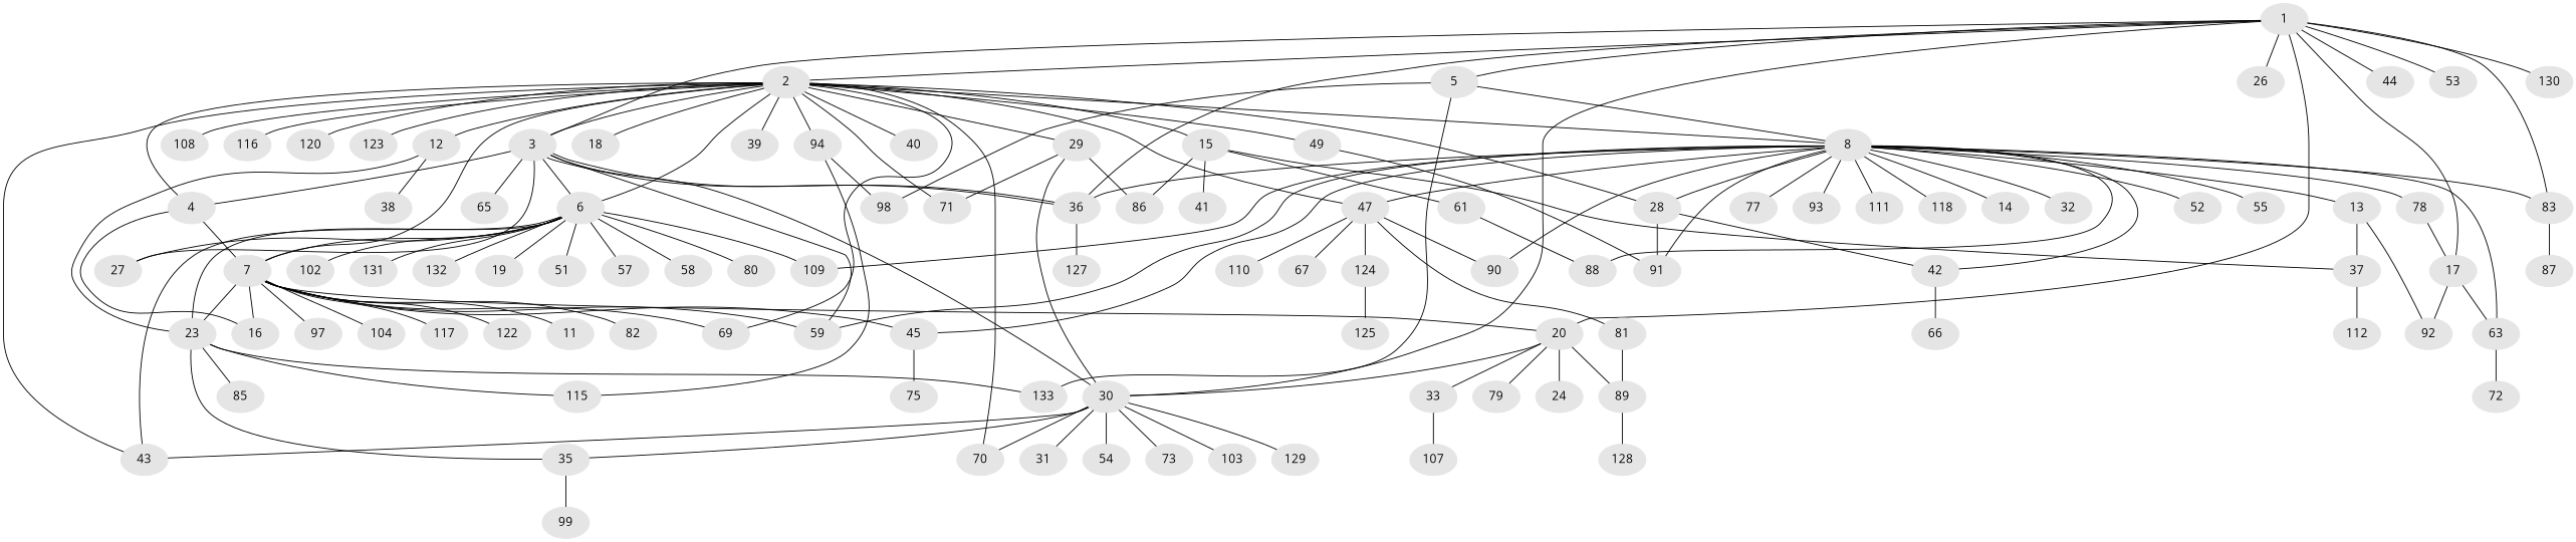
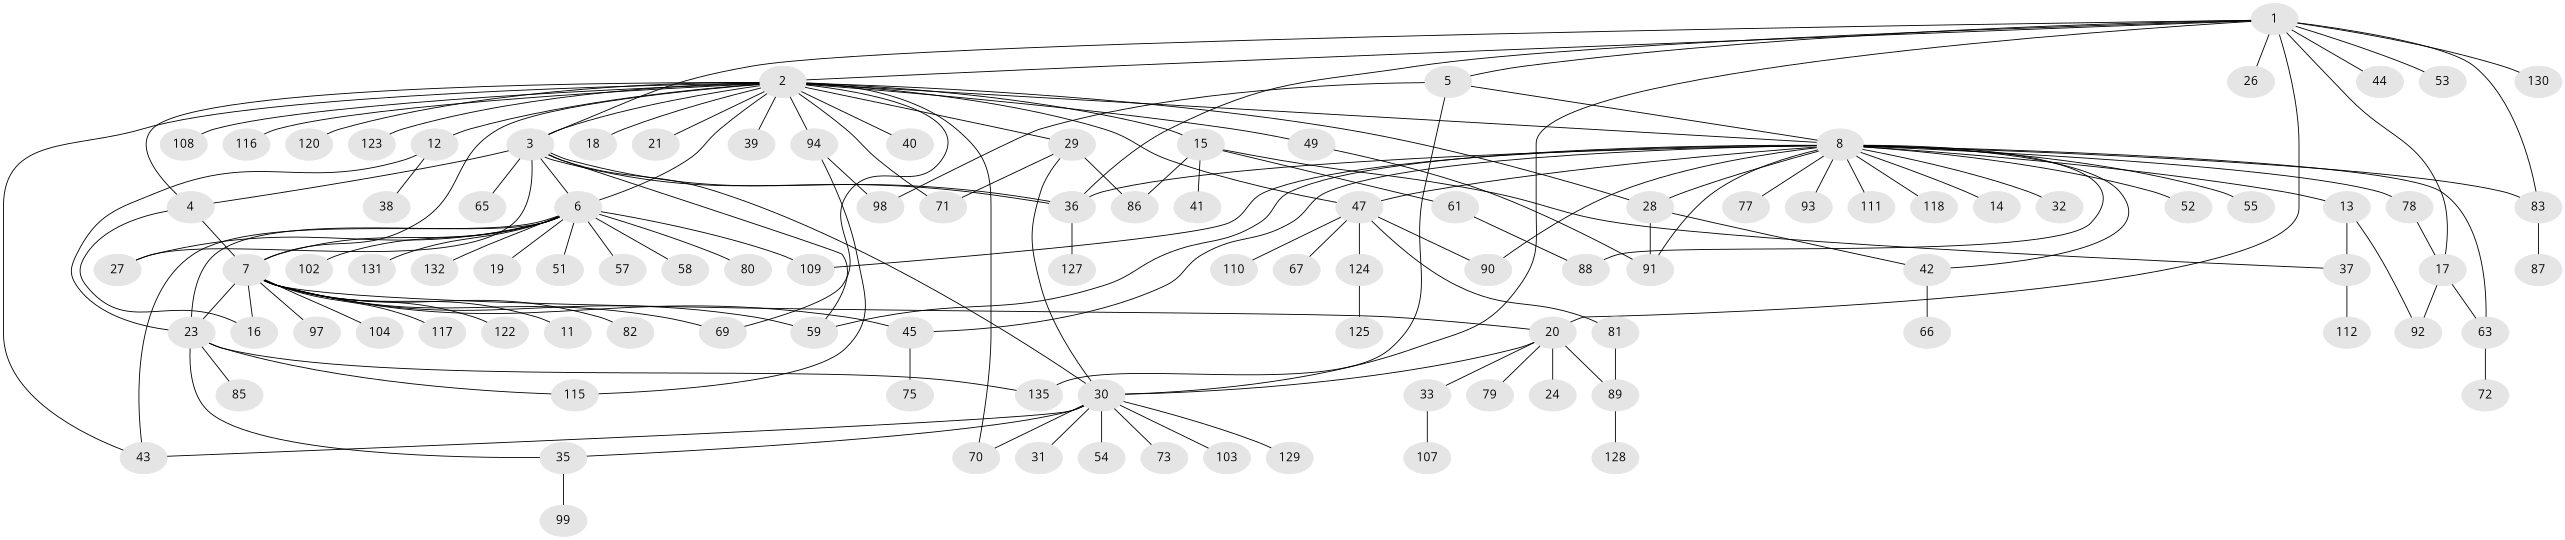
  graph {
    fontname="Open Sans"
    node [color=gray90 fontname="Open Sans" style=filled]
    edge [fontname="Open Sans"]
    1 [super="+25"]
    2 [super="+10"]
    3 [super="+50"]
    5
    17 [super="+76"]
    20 [super="+95"]
    26
    30 [super="+60"]
    36 [super="+100"]
    44
    53
    83
    130
    4
    6 [super="+34"]
    7 [super="+106"]
    8 [super="+101"]
    12 [super="+22"]
    15 [super="+64"]
    18
+   21
    28 [super="+96"]
    29 [super="+114"]
    39
    40
    43 [super="+56"]
    47 [super="+68"]
    49
    69
    70
    71 [super="+84"]
    94
    108
    116
    120
    123
    27
    59
    65
    98
-   133
+   133 [label=135]
    63 [super="+74"]
    92 [super="+121"]
    24
    33 [super="+113"]
    79
    89 [super="+105"]
    35 [super="+46"]
    31
    54
    73
    103
    129
    127
    87
    16
    19
    51
    57
    58
    80
    102
    109
    131
    132
    23 [super="+48"]
    11
    45 [super="+126"]
    82
    97
    104 [super="+119"]
    117
    122
    13 [super="+62"]
    14
    32
    42
    52
    55
    77
    78
    88
    90
    91
    93
    111
    118
    38
    37
    41
    61
    86
    67
    81
    110
    124
    115
    85
    75
    66
    72
    112
    107
    128
    99
    125
    1 -- 2
    1 -- 3
    1 -- 5
    1 -- 17
    1 -- 20
    1 -- 26
    1 -- 30
    1 -- 36
    1 -- 44
    1 -- 53
    1 -- 83
    1 -- 130
    2 -- 3
    2 -- 4
    2 -- 6 [weight=2]
    2 -- 7
    2 -- 8
    2 -- 12
    2 -- 15
    2 -- 18
+   2 -- 21
    2 -- 28
    2 -- 29
    2 -- 39
    2 -- 40
    2 -- 43
    2 -- 47
    2 -- 49
    2 -- 69
    2 -- 70
    2 -- 71 [weight=3]
    2 -- 94
    2 -- 108
    2 -- 116
    2 -- 120
    2 -- 123
    3 -- 30
    3 -- 36 [weight=2]
    3 -- 36
    3 -- 4
    3 -- 6
    3 -- 27
    3 -- 59
    3 -- 65
    5 -- 8
    5 -- 98
    5 -- 133
    17 -- 63
    17 -- 92
    20 -- 30
    20 -- 24
    20 -- 33
    20 -- 79
    20 -- 89
    30 -- 43
    30 -- 70
    30 -- 35
    30 -- 31
    30 -- 54
    30 -- 73
    30 -- 103
    30 -- 129
    36 -- 127
    83 -- 87
    4 -- 7
    4 -- 16
    6 -- 7
    6 -- 43
    6 -- 27
    6 -- 19
    6 -- 51
    6 -- 57
    6 -- 58
    6 -- 80
    6 -- 102
    6 -- 109
    6 -- 131
    6 -- 132
    6 -- 23
    7 -- 20 [weight=2]
    7 -- 69
    7 -- 59
    7 -- 16
    7 -- 23
    7 -- 11
    7 -- 45
    7 -- 82
    7 -- 97
    7 -- 104
    7 -- 117
    7 -- 122
    8 -- 36
    8 -- 83
    8 -- 28
    8 -- 47
    8 -- 59
    8 -- 63
    8 -- 109
    8 -- 45
    8 -- 13
    8 -- 14
    8 -- 32
    8 -- 42
    8 -- 52
    8 -- 55
    8 -- 77
    8 -- 78
    8 -- 88
    8 -- 90
    8 -- 91
    8 -- 93
    8 -- 111
    8 -- 118
    12 -- 23
    12 -- 38
    15 -- 37
    15 -- 41
    15 -- 61
    15 -- 86
    28 -- 42
    28 -- 91
    29 -- 30
    29 -- 71
    29 -- 86
    47 -- 90
    47 -- 67
    47 -- 81
    47 -- 110
    47 -- 124
    49 -- 91
    94 -- 98
    94 -- 115
    63 -- 72
    33 -- 107
    89 -- 128
    35 -- 99
    23 -- 133
    23 -- 35
    23 -- 115
    23 -- 85
    45 -- 75
    13 -- 92
    13 -- 37
    42 -- 66
    78 -- 17
    37 -- 112
    61 -- 88
    81 -- 89
    124 -- 125
  }
